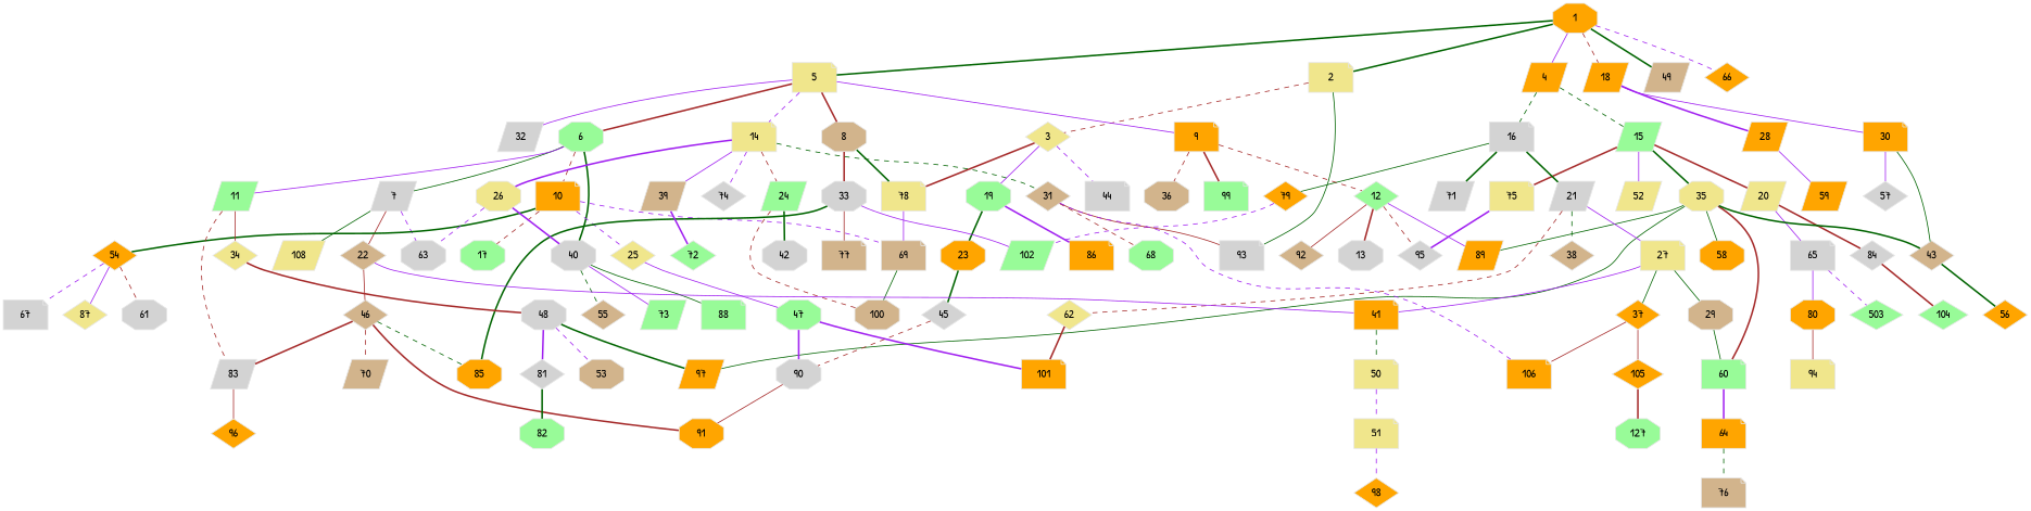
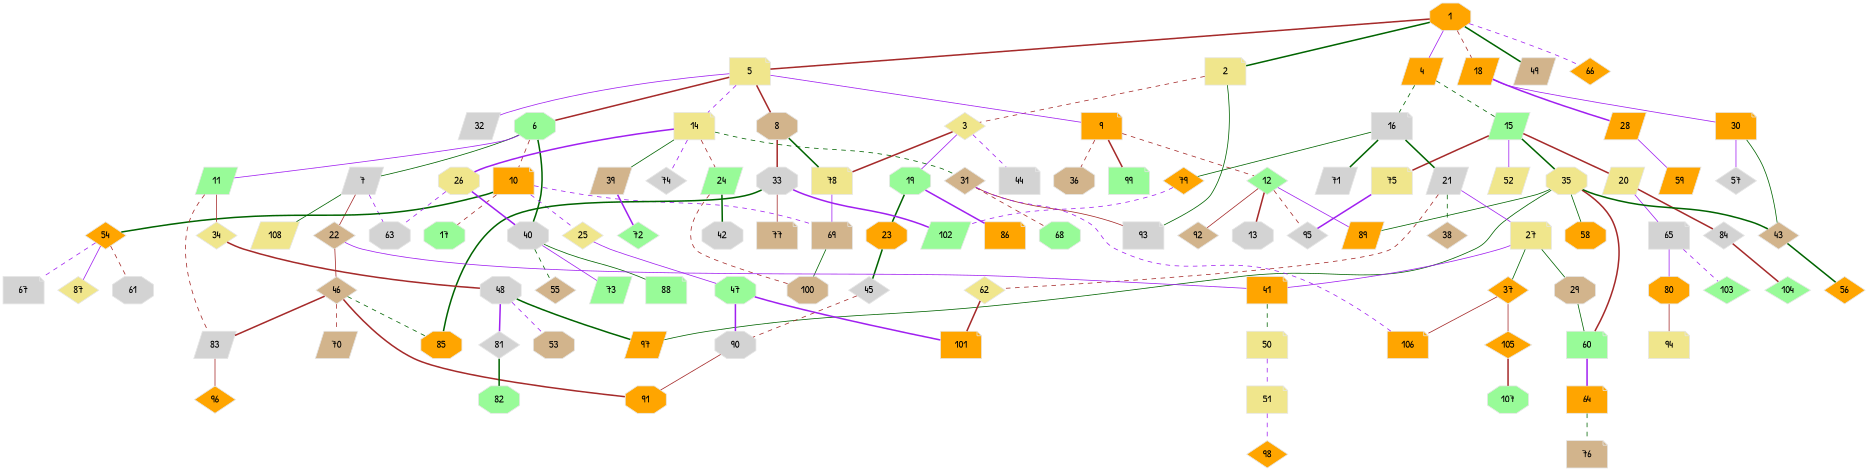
  graph {
    fontname="Patrick Hand"
    node [color=gray90 fillcolor=orange fontname="Patrick Hand" shape=diamond style=filled]
    edge [color=purple fontname="Patrick Hand" style=bold]
    1 [shape=octagon]
    2 [fillcolor=khaki shape=note]
    4 [shape=parallelogram]
    5 [fillcolor=khaki shape=note]
    18 [shape=parallelogram]
    49 [fillcolor=tan shape=parallelogram]
    66
    3 [fillcolor=khaki]
    93 [fillcolor=lightgrey shape=note]
    15 [fillcolor=palegreen shape=parallelogram]
    16 [fillcolor=lightgrey shape=note]
    6 [fillcolor=palegreen shape=octagon]
    8 [fillcolor=tan shape=octagon]
    9 [shape=note]
    14 [fillcolor=khaki shape=note]
    32 [fillcolor=lightgrey shape=parallelogram]
    28 [shape=parallelogram]
    30 [shape=note]
    19 [fillcolor=palegreen shape=octagon]
    44 [fillcolor=lightgrey shape=note]
    78 [fillcolor=khaki shape=note]
    23 [shape=octagon]
    86 [shape=note]
    69 [fillcolor=tan shape=note]
    20 [fillcolor=khaki shape=parallelogram]
    35 [fillcolor=khaki shape=octagon]
    52 [fillcolor=khaki shape=parallelogram]
    75 [fillcolor=khaki shape=note]
    21 [fillcolor=lightgrey shape=parallelogram]
    71 [fillcolor=lightgrey shape=parallelogram]
    79
    7 [fillcolor=lightgrey shape=parallelogram]
    10 [shape=note]
    11 [fillcolor=palegreen shape=parallelogram]
    40 [fillcolor=lightgrey shape=octagon]
    33 [fillcolor=lightgrey shape=octagon]
    12 [fillcolor=palegreen]
    36 [fillcolor=tan shape=octagon]
    99 [fillcolor=palegreen shape=note]
    24 [fillcolor=palegreen shape=parallelogram]
    26 [fillcolor=khaki shape=octagon]
    31 [fillcolor=tan]
    39 [fillcolor=tan shape=parallelogram]
    74 [fillcolor=lightgrey]
    22 [fillcolor=tan]
    63 [fillcolor=lightgrey shape=octagon]
    108 [fillcolor=khaki shape=parallelogram]
    17 [fillcolor=palegreen shape=octagon]
    25 [fillcolor=khaki]
    54
    34 [fillcolor=khaki]
    83 [fillcolor=lightgrey shape=parallelogram]
    55 [fillcolor=tan]
    73 [fillcolor=palegreen shape=parallelogram]
    88 [fillcolor=palegreen shape=note]
    41 [shape=note]
    46 [fillcolor=tan]
    77 [fillcolor=tan shape=note]
    85 [shape=octagon]
    102 [fillcolor=palegreen shape=parallelogram]
    13 [fillcolor=lightgrey shape=octagon]
    89 [shape=parallelogram]
    92 [fillcolor=tan]
    95 [fillcolor=lightgrey]
    47 [fillcolor=palegreen shape=octagon]
    61 [fillcolor=lightgrey shape=octagon]
    67 [fillcolor=lightgrey shape=note]
    87 [fillcolor=khaki]
    100 [fillcolor=tan shape=octagon]
    48 [fillcolor=lightgrey shape=octagon]
    96
    42 [fillcolor=lightgrey shape=octagon]
    68 [fillcolor=palegreen shape=octagon]
    106 [shape=note]
    72 [fillcolor=palegreen]
    65 [fillcolor=lightgrey shape=note]
    84 [fillcolor=lightgrey]
    60 [fillcolor=palegreen shape=note]
    43 [fillcolor=tan]
    58 [shape=octagon]
    97 [shape=parallelogram]
    27 [fillcolor=khaki shape=note]
    38 [fillcolor=tan]
    62 [fillcolor=khaki]
    59 [shape=parallelogram]
    57 [fillcolor=lightgrey]
    45 [fillcolor=lightgrey]
    80 [shape=octagon]
-   103 [fillcolor=palegreen label=503]
+   103 [fillcolor=palegreen]
    104 [fillcolor=palegreen]
    29 [fillcolor=tan shape=octagon]
    37
    101 [shape=note]
    50 [fillcolor=khaki shape=note]
    70 [fillcolor=tan shape=parallelogram]
    91 [shape=octagon]
    90 [fillcolor=lightgrey shape=octagon]
    81 [fillcolor=lightgrey]
    82 [fillcolor=palegreen shape=octagon]
    105
    64 [shape=note]
    56
    53 [fillcolor=tan shape=octagon]
-   107 [fillcolor=palegreen shape=octagon label=127]
+   107 [fillcolor=palegreen shape=octagon]
    51 [fillcolor=khaki shape=note]
    98
    76 [fillcolor=tan shape=note]
    94 [fillcolor=khaki shape=note]
    1 -- 2 [color=darkgreen]
    1 -- 4 [style=solid]
-   1 -- 5 [color=darkgreen]
+   1 -- 5 [color=brown]
    1 -- 18 [color=brown style=dashed]
    1 -- 49 [color=darkgreen]
    1 -- 66 [style=dashed]
    2 -- 3 [color=brown style=dashed]
    2 -- 93 [color=darkgreen style=solid]
    4 -- 15 [color=darkgreen style=dashed]
    4 -- 16 [color=darkgreen style=dashed]
    5 -- 6 [color=brown]
    5 -- 8 [color=brown]
    5 -- 9 [style=solid]
    5 -- 14 [style=dashed]
    5 -- 32 [style=solid]
    18 -- 28
    18 -- 30 [style=solid]
    3 -- 19 [style=solid]
    3 -- 44 [style=dashed]
    3 -- 78 [color=brown]
    15 -- 20 [color=brown]
    15 -- 35 [color=darkgreen]
    15 -- 52 [style=solid]
    15 -- 75 [color=brown]
    16 -- 21 [color=darkgreen]
    16 -- 71 [color=darkgreen]
    16 -- 79 [color=darkgreen style=solid]
    6 -- 7 [color=darkgreen style=solid]
    6 -- 10 [color=brown style=dashed]
    6 -- 11 [style=solid]
    6 -- 40 [color=darkgreen]
    8 -- 78 [color=darkgreen]
    8 -- 33 [color=brown]
    9 -- 12 [color=brown style=dashed]
    9 -- 36 [color=brown style=dashed]
    9 -- 99 [color=brown]
    14 -- 24 [color=brown style=dashed]
    14 -- 26
    14 -- 31 [color=darkgreen style=dashed]
-   14 -- 39 [style=solid]
+   14 -- 39 [color=darkgreen style=solid]
    14 -- 74 [style=dashed]
    28 -- 59 [style=solid]
    30 -- 43 [color=darkgreen style=solid]
    30 -- 57 [style=solid]
    19 -- 23 [color=darkgreen]
    19 -- 86
    78 -- 69 [style=solid]
    23 -- 45 [color=darkgreen]
    69 -- 100 [color=darkgreen style=solid]
    20 -- 65 [style=solid]
    20 -- 84 [color=brown]
    35 -- 89 [color=darkgreen style=solid]
    35 -- 60 [color=brown]
    35 -- 43 [color=darkgreen]
    35 -- 58 [color=darkgreen style=solid]
    35 -- 97 [color=darkgreen style=solid]
    75 -- 95
    21 -- 27 [style=solid]
    21 -- 38 [color=darkgreen style=dashed]
    21 -- 62 [color=brown style=dashed]
    79 -- 102 [style=dashed]
    7 -- 22 [color=brown style=solid]
    7 -- 63 [style=dashed]
    7 -- 108 [color=darkgreen style=solid]
    10 -- 69 [style=dashed]
    10 -- 17 [color=brown style=dashed]
    10 -- 25 [style=dashed]
    10 -- 54 [color=darkgreen]
    11 -- 34 [color=brown style=solid]
    11 -- 83 [color=brown style=dashed]
    40 -- 55 [color=darkgreen style=dashed]
    40 -- 73 [style=solid]
    40 -- 88 [color=darkgreen style=solid]
    33 -- 77 [color=brown style=solid]
    33 -- 85 [color=darkgreen]
-   33 -- 102 [style=solid]
+   33 -- 102
    12 -- 13 [color=brown]
    12 -- 89 [style=solid]
    12 -- 92 [color=brown style=solid]
    12 -- 95 [color=brown style=dashed]
    24 -- 100 [color=brown style=dashed]
    24 -- 42 [color=darkgreen]
    26 -- 40
    26 -- 63 [style=dashed]
    31 -- 93 [color=brown style=solid]
    31 -- 68 [color=brown style=dashed]
    31 -- 106 [style=dashed]
    39 -- 72
    22 -- 41 [style=solid]
    22 -- 46 [color=brown style=solid]
    25 -- 47 [style=solid]
    54 -- 61 [color=brown style=dashed]
    54 -- 67 [style=dashed]
    54 -- 87 [style=solid]
    34 -- 48 [color=brown]
    83 -- 96 [color=brown style=solid]
    41 -- 50 [color=darkgreen style=dashed]
    46 -- 83 [color=brown]
    46 -- 85 [color=darkgreen style=dashed]
    46 -- 70 [color=brown style=dashed]
    46 -- 91 [color=brown]
    47 -- 101
    47 -- 90
    48 -- 97 [color=darkgreen]
    48 -- 81
    48 -- 53 [style=dashed]
    65 -- 80 [style=solid]
    65 -- 103 [style=dashed]
    84 -- 104 [color=brown]
    60 -- 64
    43 -- 56 [color=darkgreen]
    27 -- 41 [style=solid]
    27 -- 29 [color=darkgreen style=solid]
    27 -- 37 [color=darkgreen style=solid]
    62 -- 101 [color=brown]
    45 -- 90 [color=brown style=dashed]
    80 -- 94 [color=brown style=solid]
    29 -- 60 [color=darkgreen style=solid]
    37 -- 106 [color=brown style=solid]
    37 -- 105 [color=brown style=solid]
    50 -- 51 [style=dashed]
    90 -- 91 [color=brown style=solid]
    81 -- 82 [color=darkgreen]
    105 -- 107 [color=brown]
    64 -- 76 [color=darkgreen style=dashed]
    51 -- 98 [style=dashed]
  }
